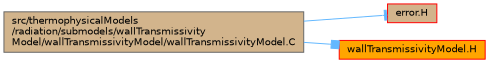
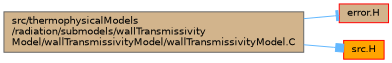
  digraph {
    rankdir=LR
    node [color=red fillcolor=tan fontname=Helvetica fontsize=10 shape=box style=filled]
    edge [color=steelblue1 fontname=Helvetica fontsize=10 labelfontname=Helvetica labelfontsize=10 style=solid]
    n1 [color=gray40 fontcolor=black height=0.2 label="src/thermophysicalModels\l/radiation/submodels/wallTransmissivity\lModel/wallTransmissivityModel/wallTransmissivityModel.C" width=0.4]
    n2 [height=0.2 label="error.H" width=0.4]
-   n3 [fillcolor=orange height=0.2 label="wallTransmissivityModel.H" width=0.4]
+   n3 [fillcolor=orange height=0.2 label="src.H" width=0.4]
    n1 -> n2 [arrowhead=tee]
    n1 -> n3 [arrowhead=box]
  }
